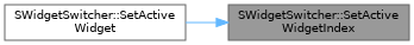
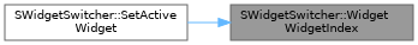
  digraph {
    rankdir=RL
    node [fontname=Helvetica fontsize=10 shape=box style=filled]
-   n1 [color=gray40 fillcolor=grey60 fontcolor=black height=0.2 label="SWidgetSwitcher::SetActive\lWidgetIndex" width=0.4]
+   n1 [color=gray40 fillcolor=grey60 fontcolor=black height=0.2 label="SWidgetSwitcher::Widget\lWidgetIndex" width=0.4]
    n2 [color=grey40 fillcolor=white height=0.2 label="SWidgetSwitcher::SetActive\lWidget" width=0.4]
    n1 -> n2 [color=steelblue1 dir=back fontname=Helvetica fontsize=10 labelfontname=Helvetica labelfontsize=10 style=solid]
  }
